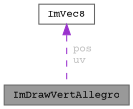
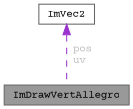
  digraph {
    fontname="Courier Prime"
    node [color=gray40 fontname="Courier Prime" fontsize=10 shape=box style=filled]
    n1 [fillcolor=grey60 fontcolor=black height=0.2 label=ImDrawVertAllegro width=0.4]
-   n2 [fillcolor=white height=0.2 label=ImVec8 width=0.4]
+   n2 [fillcolor=white height=0.2 label=ImVec2 width=0.4]
    n2 -> n1 [color=darkorchid3 dir=back fontcolor=grey fontname="Courier Prime" fontsize=10 label=" pos\nuv" labelfontname=Helvetica labelfontsize=10 style=dashed]
  }
